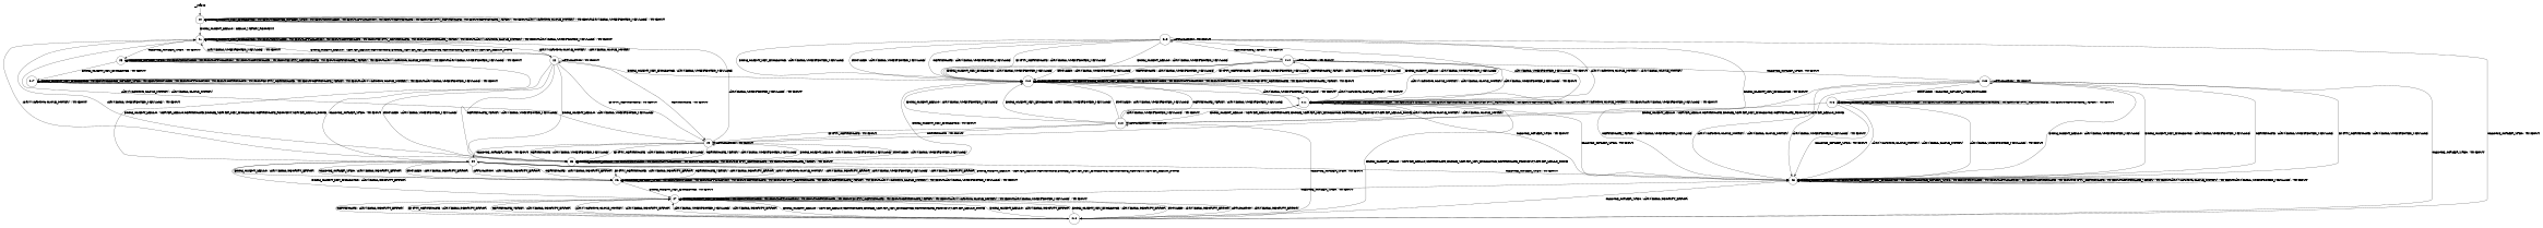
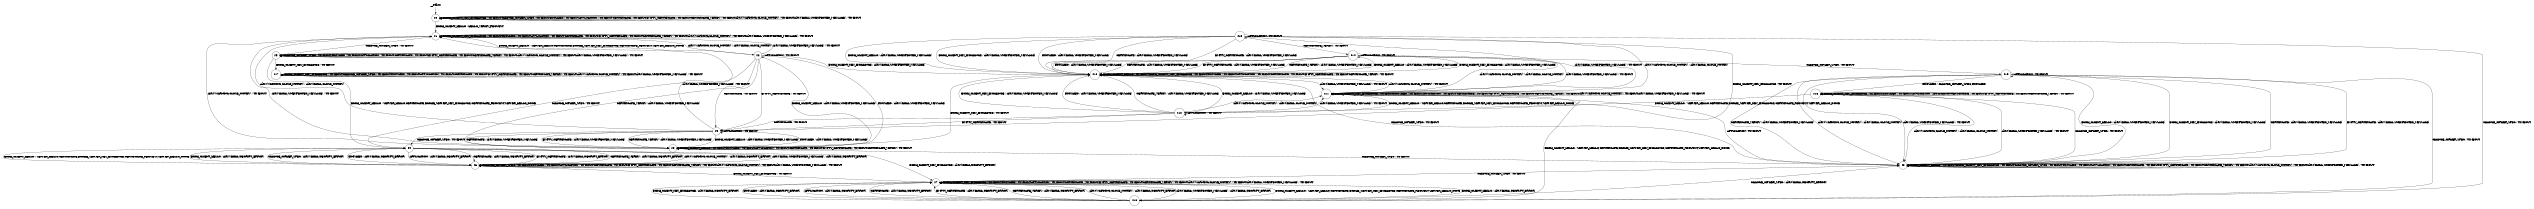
  digraph {
    node [shape=circle]
    n1 [label=s0]
    n2 [label=s1]
    n3 [label=s2]
    n4 [label=s5]
    n5 [label=s3]
    n6 [label=s4]
    n7 [label=s9]
    n8 [label=s10]
    n9 [label=s17]
    n10 [label=s8]
    n11 [label=s6]
    n12 [label=s7]
    n13 [label=s11]
    n14 [label=s18]
    n15 [label=s13]
    n16 [label=s14]
    n17 [label=s12]
    n18 [label=s15]
    n19 [label=s16]
    __start0 [height=0 shape=none width=0]
    n1 -> n1 [label="ECDH_CLIENT_KEY_EXCHANGE / TIMEOUT"]
    n1 -> n1 [label="CHANGE_CIPHER_SPEC / TIMEOUT"]
    n1 -> n1 [label="FINISHED / TIMEOUT"]
    n1 -> n1 [label="APPLICATION / TIMEOUT"]
    n1 -> n1 [label="CERTIFICATE / TIMEOUT"]
    n1 -> n1 [label="EMPTY_CERTIFICATE / TIMEOUT"]
    n1 -> n1 [label="CERTIFICATE_VERIFY / TIMEOUT"]
    n1 -> n1 [label="Alert(WARNING,CLOSE_NOTIFY) / TIMEOUT"]
    n1 -> n1 [label="Alert(FATAL,UNEXPECTED_MESSAGE) / TIMEOUT"]
    n1 -> n2 [label="ECDH_CLIENT_HELLO / HELLO_VERIFY_REQUEST"]
    n2 -> n2 [label="ECDH_CLIENT_KEY_EXCHANGE / TIMEOUT"]
    n2 -> n2 [label="FINISHED / TIMEOUT"]
    n2 -> n2 [label="APPLICATION / TIMEOUT"]
    n2 -> n2 [label="CERTIFICATE / TIMEOUT"]
    n2 -> n2 [label="EMPTY_CERTIFICATE / TIMEOUT"]
    n2 -> n2 [label="CERTIFICATE_VERIFY / TIMEOUT"]
    n2 -> n2 [label="Alert(WARNING,CLOSE_NOTIFY) / TIMEOUT"]
    n2 -> n2 [label="Alert(FATAL,UNEXPECTED_MESSAGE) / TIMEOUT"]
    n2 -> n3 [label="ECDH_CLIENT_HELLO / SERVER_HELLO,CERTIFICATE,ECDHE_SERVER_KEY_EXCHANGE,CERTIFICATE_REQUEST,SERVER_HELLO_DONE"]
    n2 -> n4 [label="CHANGE_CIPHER_SPEC / TIMEOUT"]
    n3 -> n2 [label="Alert(WARNING,CLOSE_NOTIFY) / Alert(FATAL,CLOSE_NOTIFY)"]
    n3 -> n2 [label="Alert(FATAL,UNEXPECTED_MESSAGE) / TIMEOUT"]
    n3 -> n3 [label="APPLICATION / TIMEOUT"]
    n3 -> n5 [label="ECDH_CLIENT_HELLO / Alert(FATAL,UNEXPECTED_MESSAGE)"]
    n3 -> n5 [label="FINISHED / Alert(FATAL,UNEXPECTED_MESSAGE)"]
    n3 -> n5 [label="CERTIFICATE_VERIFY / Alert(FATAL,UNEXPECTED_MESSAGE)"]
    n3 -> n6 [label="CHANGE_CIPHER_SPEC / TIMEOUT"]
    n3 -> n7 [label="CERTIFICATE / TIMEOUT"]
    n3 -> n7 [label="EMPTY_CERTIFICATE / TIMEOUT"]
    n3 -> n8 [label="ECDH_CLIENT_KEY_EXCHANGE / Alert(FATAL,UNEXPECTED_MESSAGE)"]
    n4 -> n4 [label="CHANGE_CIPHER_SPEC / TIMEOUT"]
    n4 -> n4 [label="FINISHED / TIMEOUT"]
    n4 -> n4 [label="APPLICATION / TIMEOUT"]
    n4 -> n4 [label="CERTIFICATE / TIMEOUT"]
    n4 -> n4 [label="EMPTY_CERTIFICATE / TIMEOUT"]
    n4 -> n4 [label="CERTIFICATE_VERIFY / TIMEOUT"]
    n4 -> n4 [label="Alert(WARNING,CLOSE_NOTIFY) / TIMEOUT"]
    n4 -> n4 [label="Alert(FATAL,UNEXPECTED_MESSAGE) / TIMEOUT"]
    n4 -> n6 [label="ECDH_CLIENT_HELLO / SERVER_HELLO,CERTIFICATE,ECDHE_SERVER_KEY_EXCHANGE,CERTIFICATE_REQUEST,SERVER_HELLO_DONE"]
    n4 -> n9 [label="ECDH_CLIENT_KEY_EXCHANGE / TIMEOUT"]
    n5 -> n2 [label="Alert(WARNING,CLOSE_NOTIFY) / TIMEOUT"]
    n5 -> n2 [label="Alert(FATAL,UNEXPECTED_MESSAGE) / TIMEOUT"]
    n5 -> n5 [label="ECDH_CLIENT_HELLO / TIMEOUT"]
    n5 -> n5 [label="FINISHED / TIMEOUT"]
    n5 -> n5 [label="APPLICATION / TIMEOUT"]
    n5 -> n5 [label="CERTIFICATE / TIMEOUT"]
    n5 -> n5 [label="EMPTY_CERTIFICATE / TIMEOUT"]
    n5 -> n5 [label="CERTIFICATE_VERIFY / TIMEOUT"]
    n5 -> n8 [label="ECDH_CLIENT_KEY_EXCHANGE / TIMEOUT"]
    n5 -> n10 [label="CHANGE_CIPHER_SPEC / TIMEOUT"]
    n6 -> n11 [label="ECDH_CLIENT_HELLO / Alert(FATAL,DECRYPT_ERROR)"]
    n6 -> n11 [label="CHANGE_CIPHER_SPEC / Alert(FATAL,DECRYPT_ERROR)"]
    n6 -> n11 [label="FINISHED / Alert(FATAL,DECRYPT_ERROR)"]
    n6 -> n11 [label="APPLICATION / Alert(FATAL,DECRYPT_ERROR)"]
    n6 -> n11 [label="CERTIFICATE / Alert(FATAL,DECRYPT_ERROR)"]
    n6 -> n11 [label="EMPTY_CERTIFICATE / Alert(FATAL,DECRYPT_ERROR)"]
    n6 -> n11 [label="CERTIFICATE_VERIFY / Alert(FATAL,DECRYPT_ERROR)"]
    n6 -> n11 [label="Alert(WARNING,CLOSE_NOTIFY) / Alert(FATAL,DECRYPT_ERROR)"]
    n6 -> n11 [label="Alert(FATAL,UNEXPECTED_MESSAGE) / Alert(FATAL,DECRYPT_ERROR)"]
    n6 -> n12 [label="ECDH_CLIENT_KEY_EXCHANGE / Alert(FATAL,DECRYPT_ERROR)"]
    n7 -> n2 [label="Alert(WARNING,CLOSE_NOTIFY) / Alert(FATAL,CLOSE_NOTIFY)"]
    n7 -> n2 [label="Alert(FATAL,UNEXPECTED_MESSAGE) / TIMEOUT"]
    n7 -> n5 [label="ECDH_CLIENT_HELLO / Alert(FATAL,UNEXPECTED_MESSAGE)"]
    n7 -> n5 [label="FINISHED / Alert(FATAL,UNEXPECTED_MESSAGE)"]
    n7 -> n5 [label="CERTIFICATE / Alert(FATAL,UNEXPECTED_MESSAGE)"]
    n7 -> n5 [label="EMPTY_CERTIFICATE / Alert(FATAL,UNEXPECTED_MESSAGE)"]
    n7 -> n5 [label="CERTIFICATE_VERIFY / Alert(FATAL,UNEXPECTED_MESSAGE)"]
    n7 -> n6 [label="CHANGE_CIPHER_SPEC / TIMEOUT"]
    n7 -> n7 [label="APPLICATION / TIMEOUT"]
    n8 -> n8 [label="ECDH_CLIENT_HELLO / TIMEOUT"]
    n8 -> n8 [label="ECDH_CLIENT_KEY_EXCHANGE / TIMEOUT"]
    n8 -> n8 [label="FINISHED / TIMEOUT"]
    n8 -> n8 [label="APPLICATION / TIMEOUT"]
    n8 -> n8 [label="CERTIFICATE / TIMEOUT"]
    n8 -> n8 [label="EMPTY_CERTIFICATE / TIMEOUT"]
    n8 -> n8 [label="CERTIFICATE_VERIFY / TIMEOUT"]
    n8 -> n10 [label="CHANGE_CIPHER_SPEC / TIMEOUT"]
    n8 -> n13 [label="Alert(WARNING,CLOSE_NOTIFY) / TIMEOUT"]
    n8 -> n13 [label="Alert(FATAL,UNEXPECTED_MESSAGE) / TIMEOUT"]
    n9 -> n9 [label="ECDH_CLIENT_KEY_EXCHANGE / TIMEOUT"]
    n9 -> n9 [label="CHANGE_CIPHER_SPEC / TIMEOUT"]
    n9 -> n9 [label="FINISHED / TIMEOUT"]
    n9 -> n9 [label="APPLICATION / TIMEOUT"]
    n9 -> n9 [label="CERTIFICATE / TIMEOUT"]
    n9 -> n9 [label="EMPTY_CERTIFICATE / TIMEOUT"]
    n9 -> n9 [label="CERTIFICATE_VERIFY / TIMEOUT"]
    n9 -> n9 [label="Alert(WARNING,CLOSE_NOTIFY) / TIMEOUT"]
    n9 -> n9 [label="Alert(FATAL,UNEXPECTED_MESSAGE) / TIMEOUT"]
    n10 -> n10 [label="ECDH_CLIENT_HELLO / TIMEOUT"]
    n10 -> n10 [label="ECDH_CLIENT_KEY_EXCHANGE / TIMEOUT"]
    n10 -> n10 [label="CHANGE_CIPHER_SPEC / TIMEOUT"]
    n10 -> n10 [label="FINISHED / TIMEOUT"]
    n10 -> n10 [label="APPLICATION / TIMEOUT"]
    n10 -> n10 [label="CERTIFICATE / TIMEOUT"]
    n10 -> n10 [label="EMPTY_CERTIFICATE / TIMEOUT"]
    n10 -> n10 [label="CERTIFICATE_VERIFY / TIMEOUT"]
    n10 -> n10 [label="Alert(WARNING,CLOSE_NOTIFY) / TIMEOUT"]
    n10 -> n10 [label="Alert(FATAL,UNEXPECTED_MESSAGE) / TIMEOUT"]
    n10 -> n12 [label="CHANGE_CIPHER_SPEC / TIMEOUT"]
    n11 -> n6 [label="ECDH_CLIENT_HELLO / SERVER_HELLO,CERTIFICATE,ECDHE_SERVER_KEY_EXCHANGE,CERTIFICATE_REQUEST,SERVER_HELLO_DONE"]
    n11 -> n11 [label="CHANGE_CIPHER_SPEC / TIMEOUT"]
    n11 -> n11 [label="FINISHED / TIMEOUT"]
    n11 -> n11 [label="APPLICATION / TIMEOUT"]
    n11 -> n11 [label="CERTIFICATE / TIMEOUT"]
    n11 -> n11 [label="EMPTY_CERTIFICATE / TIMEOUT"]
    n11 -> n11 [label="CERTIFICATE_VERIFY / TIMEOUT"]
    n11 -> n11 [label="Alert(WARNING,CLOSE_NOTIFY) / TIMEOUT"]
    n11 -> n11 [label="Alert(FATAL,UNEXPECTED_MESSAGE) / TIMEOUT"]
    n11 -> n12 [label="ECDH_CLIENT_KEY_EXCHANGE / TIMEOUT"]
    n12 -> n12 [label="ECDH_CLIENT_KEY_EXCHANGE / TIMEOUT"]
    n12 -> n12 [label="FINISHED / TIMEOUT"]
    n12 -> n12 [label="APPLICATION / TIMEOUT"]
    n12 -> n12 [label="CERTIFICATE / TIMEOUT"]
    n12 -> n12 [label="EMPTY_CERTIFICATE / TIMEOUT"]
    n12 -> n12 [label="CERTIFICATE_VERIFY / TIMEOUT"]
    n12 -> n12 [label="Alert(WARNING,CLOSE_NOTIFY) / TIMEOUT"]
    n12 -> n12 [label="Alert(FATAL,UNEXPECTED_MESSAGE) / TIMEOUT"]
    n12 -> n14 [label="ECDH_CLIENT_HELLO / SERVER_HELLO,CERTIFICATE,ECDHE_SERVER_KEY_EXCHANGE,CERTIFICATE_REQUEST,SERVER_HELLO_DONE"]
-   n13 -> n10 [label="CHANGE_CIPHER_SPEC / TIMEOUT"]
+   n13 -> n10 [label="APPLICATION / TIMEOUT"]
    n13 -> n13 [label="ECDH_CLIENT_KEY_EXCHANGE / TIMEOUT"]
    n13 -> n13 [label="FINISHED / TIMEOUT"]
    n13 -> n13 [label="APPLICATION / TIMEOUT"]
    n13 -> n13 [label="CERTIFICATE / TIMEOUT"]
    n13 -> n13 [label="EMPTY_CERTIFICATE / TIMEOUT"]
    n13 -> n13 [label="CERTIFICATE_VERIFY / TIMEOUT"]
    n13 -> n13 [label="Alert(WARNING,CLOSE_NOTIFY) / TIMEOUT"]
    n13 -> n13 [label="Alert(FATAL,UNEXPECTED_MESSAGE) / TIMEOUT"]
    n13 -> n14 [label="ECDH_CLIENT_HELLO / SERVER_HELLO,CERTIFICATE,ECDHE_SERVER_KEY_EXCHANGE,CERTIFICATE_REQUEST,SERVER_HELLO_DONE"]
    n13 -> n17 [label="ECDH_CLIENT_HELLO / SERVER_HELLO,CERTIFICATE,ECDHE_SERVER_KEY_EXCHANGE,CERTIFICATE_REQUEST,SERVER_HELLO_DONE"]
    n14 -> n10 [label="CHANGE_CIPHER_SPEC / Alert(FATAL,DECRYPT_ERROR)"]
    n14 -> n12 [label="ECDH_CLIENT_HELLO / Alert(FATAL,DECRYPT_ERROR)"]
    n14 -> n12 [label="ECDH_CLIENT_KEY_EXCHANGE / Alert(FATAL,DECRYPT_ERROR)"]
    n14 -> n12 [label="FINISHED / Alert(FATAL,DECRYPT_ERROR)"]
    n14 -> n12 [label="APPLICATION / Alert(FATAL,DECRYPT_ERROR)"]
    n14 -> n12 [label="CERTIFICATE / Alert(FATAL,DECRYPT_ERROR)"]
    n14 -> n12 [label="EMPTY_CERTIFICATE / Alert(FATAL,DECRYPT_ERROR)"]
    n14 -> n12 [label="CERTIFICATE_VERIFY / Alert(FATAL,DECRYPT_ERROR)"]
    n14 -> n12 [label="Alert(WARNING,CLOSE_NOTIFY) / Alert(FATAL,DECRYPT_ERROR)"]
    n14 -> n12 [label="Alert(FATAL,UNEXPECTED_MESSAGE) / Alert(FATAL,DECRYPT_ERROR)"]
    n15 -> n7 [label="ECDH_CLIENT_KEY_EXCHANGE / TIMEOUT"]
    n15 -> n8 [label="ECDH_CLIENT_HELLO / Alert(FATAL,UNEXPECTED_MESSAGE)"]
    n15 -> n8 [label="ECDH_CLIENT_KEY_EXCHANGE / Alert(FATAL,UNEXPECTED_MESSAGE)"]
    n15 -> n8 [label="FINISHED / Alert(FATAL,UNEXPECTED_MESSAGE)"]
    n15 -> n8 [label="CERTIFICATE / Alert(FATAL,UNEXPECTED_MESSAGE)"]
    n15 -> n8 [label="EMPTY_CERTIFICATE / Alert(FATAL,UNEXPECTED_MESSAGE)"]
    n15 -> n13 [label="Alert(WARNING,CLOSE_NOTIFY) / Alert(FATAL,CLOSE_NOTIFY)"]
    n15 -> n13 [label="Alert(FATAL,UNEXPECTED_MESSAGE) / TIMEOUT"]
    n15 -> n14 [label="CHANGE_CIPHER_SPEC / TIMEOUT"]
    n15 -> n15 [label="APPLICATION / TIMEOUT"]
    n15 -> n16 [label="CERTIFICATE_VERIFY / TIMEOUT"]
    n16 -> n8 [label="ECDH_CLIENT_HELLO / Alert(FATAL,UNEXPECTED_MESSAGE)"]
    n16 -> n8 [label="ECDH_CLIENT_KEY_EXCHANGE / Alert(FATAL,UNEXPECTED_MESSAGE)"]
    n16 -> n8 [label="FINISHED / Alert(FATAL,UNEXPECTED_MESSAGE)"]
    n16 -> n8 [label="CERTIFICATE / Alert(FATAL,UNEXPECTED_MESSAGE)"]
    n16 -> n8 [label="EMPTY_CERTIFICATE / Alert(FATAL,UNEXPECTED_MESSAGE)"]
    n16 -> n8 [label="CERTIFICATE_VERIFY / Alert(FATAL,UNEXPECTED_MESSAGE)"]
    n16 -> n13 [label="Alert(WARNING,CLOSE_NOTIFY) / Alert(FATAL,CLOSE_NOTIFY)"]
    n16 -> n13 [label="Alert(FATAL,UNEXPECTED_MESSAGE) / TIMEOUT"]
    n16 -> n16 [label="APPLICATION / TIMEOUT"]
    n16 -> n18 [label="CHANGE_CIPHER_SPEC / TIMEOUT"]
    n17 -> n7 [label="CERTIFICATE / TIMEOUT"]
    n17 -> n7 [label="EMPTY_CERTIFICATE / TIMEOUT"]
    n17 -> n8 [label="ECDH_CLIENT_HELLO / Alert(FATAL,UNEXPECTED_MESSAGE)"]
    n17 -> n8 [label="ECDH_CLIENT_KEY_EXCHANGE / Alert(FATAL,UNEXPECTED_MESSAGE)"]
    n17 -> n8 [label="FINISHED / Alert(FATAL,UNEXPECTED_MESSAGE)"]
    n17 -> n8 [label="CERTIFICATE_VERIFY / Alert(FATAL,UNEXPECTED_MESSAGE)"]
    n17 -> n13 [label="Alert(WARNING,CLOSE_NOTIFY) / Alert(FATAL,CLOSE_NOTIFY)"]
    n17 -> n13 [label="Alert(FATAL,UNEXPECTED_MESSAGE) / TIMEOUT"]
-   n17 -> n14 [label="CHANGE_CIPHER_SPEC / TIMEOUT"]
    n17 -> n17 [label="APPLICATION / TIMEOUT"]
    n18 -> n10 [label="ECDH_CLIENT_HELLO / Alert(FATAL,UNEXPECTED_MESSAGE)"]
    n18 -> n10 [label="ECDH_CLIENT_KEY_EXCHANGE / Alert(FATAL,UNEXPECTED_MESSAGE)"]
    n18 -> n10 [label="CERTIFICATE / Alert(FATAL,UNEXPECTED_MESSAGE)"]
    n18 -> n10 [label="EMPTY_CERTIFICATE / Alert(FATAL,UNEXPECTED_MESSAGE)"]
    n18 -> n10 [label="CERTIFICATE_VERIFY / Alert(FATAL,UNEXPECTED_MESSAGE)"]
    n18 -> n10 [label="Alert(WARNING,CLOSE_NOTIFY) / Alert(FATAL,CLOSE_NOTIFY)"]
    n18 -> n10 [label="Alert(FATAL,UNEXPECTED_MESSAGE) / TIMEOUT"]
    n18 -> n14 [label="CHANGE_CIPHER_SPEC / TIMEOUT"]
    n18 -> n18 [label="APPLICATION / TIMEOUT"]
    n18 -> n19 [label="FINISHED / CHANGE_CIPHER_SPEC,FINISHED"]
    n19 -> n10 [label="CHANGE_CIPHER_SPEC / TIMEOUT"]
    n19 -> n10 [label="Alert(WARNING,CLOSE_NOTIFY) / Alert(FATAL,CLOSE_NOTIFY)"]
    n19 -> n10 [label="Alert(FATAL,UNEXPECTED_MESSAGE) / TIMEOUT"]
    n19 -> n17 [label="ECDH_CLIENT_HELLO / SERVER_HELLO,CERTIFICATE,ECDHE_SERVER_KEY_EXCHANGE,CERTIFICATE_REQUEST,SERVER_HELLO_DONE"]
    n19 -> n19 [label="ECDH_CLIENT_KEY_EXCHANGE / TIMEOUT"]
    n19 -> n19 [label="FINISHED / TIMEOUT"]
    n19 -> n19 [label="APPLICATION / APPLICATION"]
    n19 -> n19 [label="CERTIFICATE / TIMEOUT"]
    n19 -> n19 [label="EMPTY_CERTIFICATE / TIMEOUT"]
    n19 -> n19 [label="CERTIFICATE_VERIFY / TIMEOUT"]
    __start0 -> n1
  }
